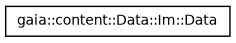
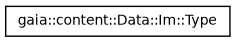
  digraph {
    rankdir=LR
-   n1 [color=black fillcolor=white fontname=Helvetica fontsize=10 height=0.2 label="gaia::content::Data::Im::Data" shape=record style=filled width=0.4]
+   n1 [color=black fillcolor=white fontname=Helvetica fontsize=10 height=0.2 label="gaia::content::Data::Im::Type" shape=record style=filled width=0.4]
  }
